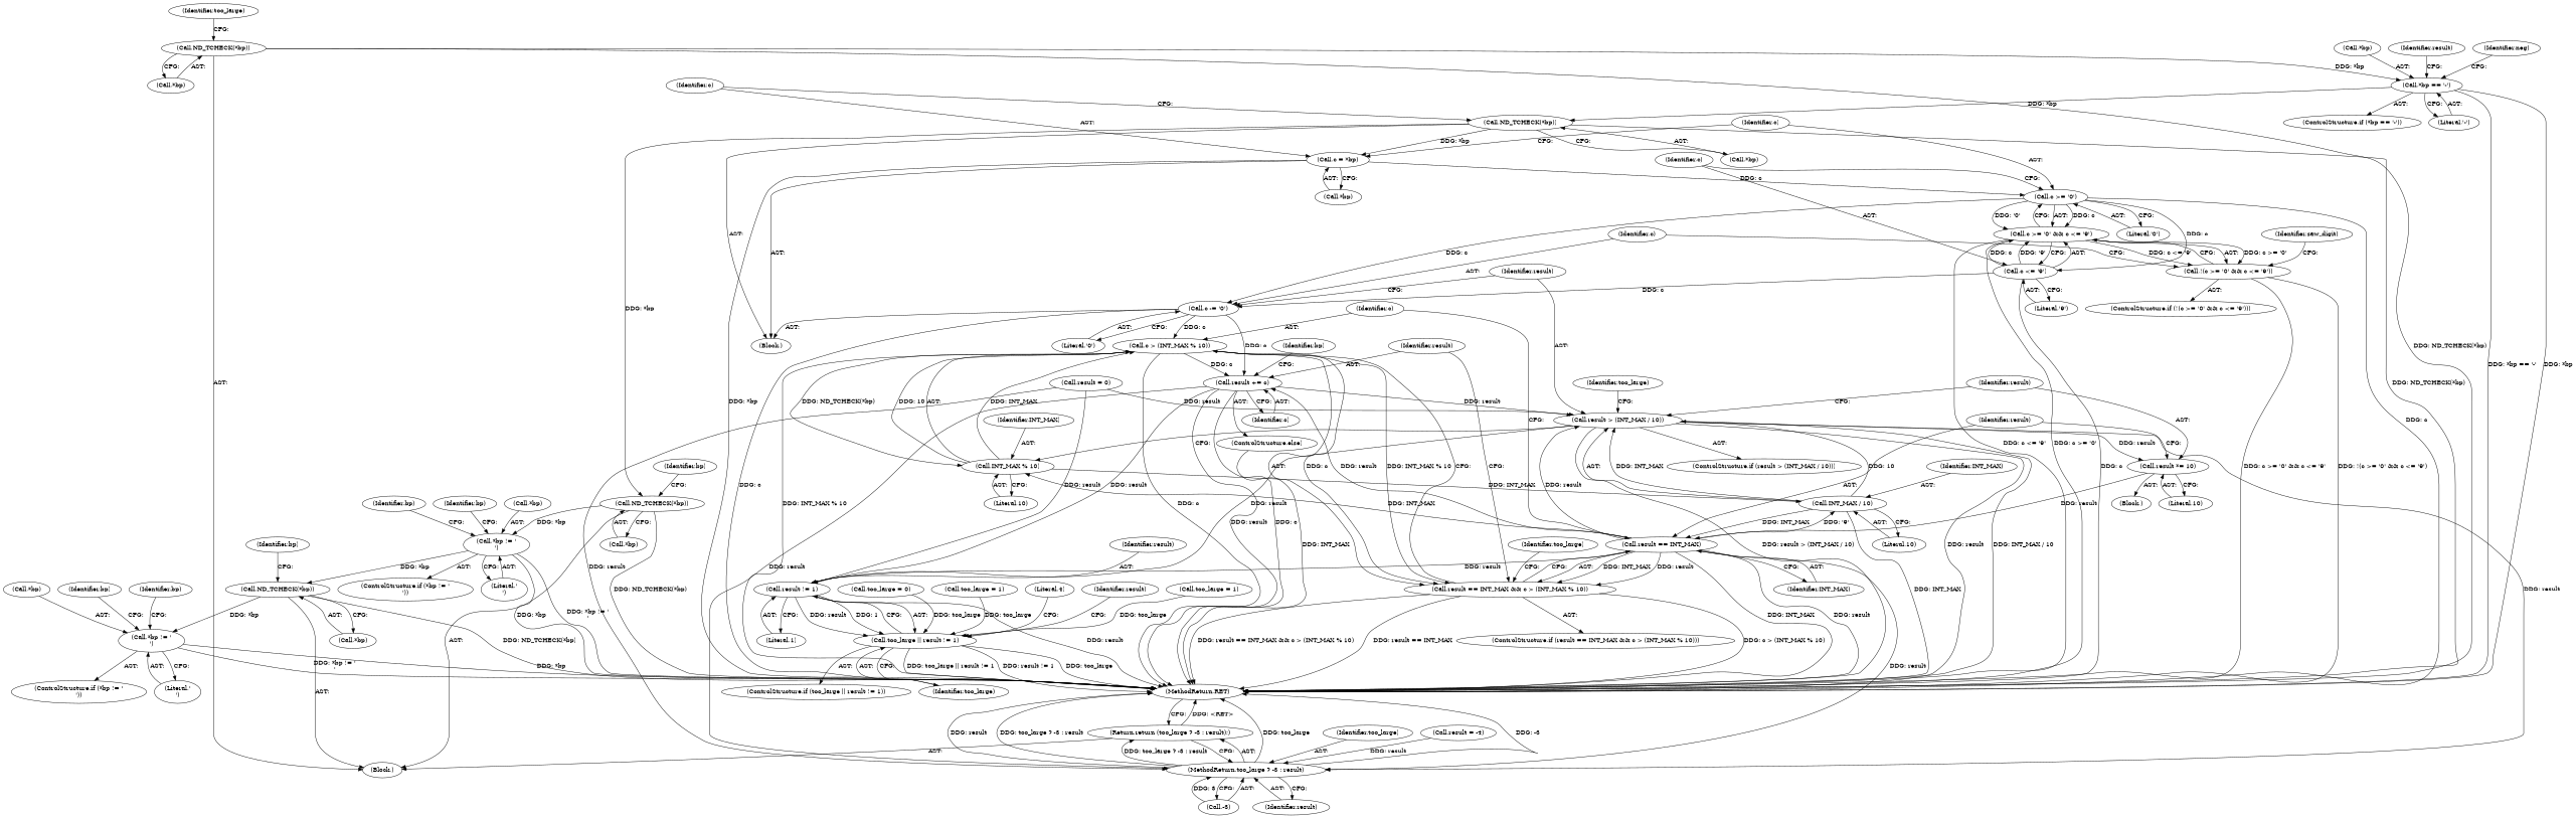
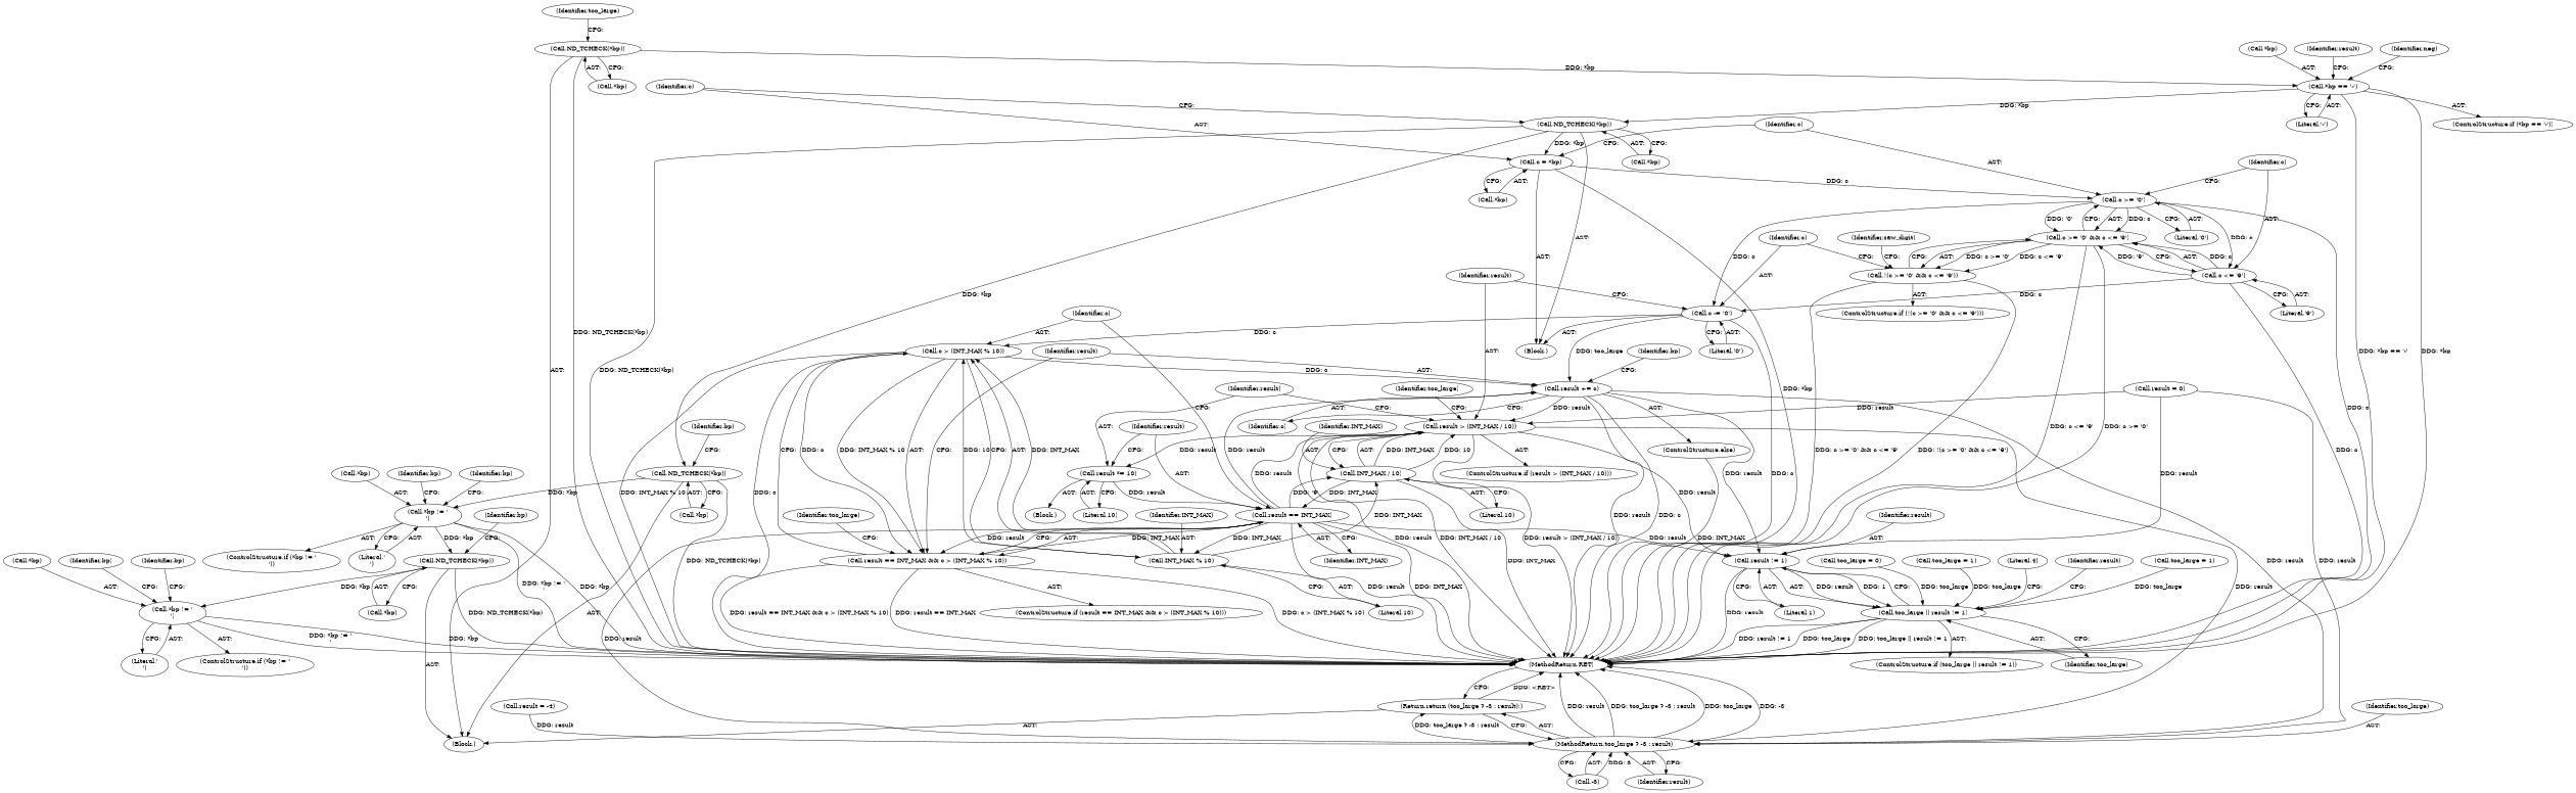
  digraph {
    n1 [label="(Call,*bp == '-')"]
    n2 [label="(Call,ND_TCHECK(*bp))"]
    n3 [label="(MethodReturn,RET)"]
    n4 [label="(Literal,'-')"]
    n5 [label="(ControlStructure,if (*bp == '-'))"]
    n6 [label="(Call,c = *bp)"]
    n7 [label="(Call,ND_TCHECK(*bp))"]
    n8 [label="(Call,*bp)"]
    n9 [label="(Block,)"]
    n10 [label="(Return,return (too_large ? -3 : result);)"]
    n11 [label="(Call,ND_TCHECK(*bp))"]
    n12 [label="(Block,)"]
    n13 [label="(Call,*bp)"]
    n14 [label="(Call,c >= '0')"]
    n15 [label="(Call,*bp)"]
    n16 [label="(Call,*bp != '\r')"]
    n17 [label="(Call,*bp)"]
    n18 [label="(Call,c >= '0' && c <= '9')"]
    n19 [label="(Call,c <= '9')"]
    n20 [label="(Call,c -= '0')"]
    n21 [label="(Literal,'0')"]
    n22 [label="(Call,!(c >= '0' && c <= '9'))"]
    n23 [label="(Literal,'9')"]
    n24 [label="(Call,c > (INT_MAX % 10))"]
    n25 [label="(Call,result += c)"]
    n26 [label="(Literal,'0')"]
    n27 [label="(ControlStructure,if (!(c >= '0' && c <= '9')))"]
    n28 [label="(Call,result == INT_MAX && c > (INT_MAX % 10))"]
    n29 [label="(Call,INT_MAX % 10)"]
    n30 [label="(Call,result > (INT_MAX / 10))"]
    n31 [label="(Call,result != 1)"]
    n32 [label="(MethodReturn,too_large ? -3 : result)"]
    n33 [label="(ControlStructure,else)"]
    n34 [label="(Identifier,c)"]
    n35 [label="(Call,result == INT_MAX)"]
    n36 [label="(ControlStructure,if (result == INT_MAX && c > (INT_MAX % 10)))"]
    n37 [label="(Call,INT_MAX / 10)"]
    n38 [label="(Literal,10)"]
    n39 [label="(Identifier,INT_MAX)"]
    n40 [label="(Call,result *= 10)"]
    n41 [label="(ControlStructure,if (result > (INT_MAX / 10)))"]
    n42 [label="(Call,too_large || result != 1)"]
    n43 [label="(Literal,1)"]
    n44 [label="(Call,-3)"]
    n45 [label="(Identifier,result)"]
    n46 [label="(Literal,10)"]
    n47 [label="(Block,)"]
    n48 [label="(Literal,10)"]
    n49 [label="(ControlStructure,if (too_large || result != 1))"]
    n50 [label="(Identifier,too_large)"]
    n51 [label="(Call,ND_TCHECK(*bp))"]
    n52 [label="(ControlStructure,if (*bp != '\r'))"]
    n53 [label="(Literal,'\r')"]
    n54 [label="(Call,*bp != '\n')"]
    n55 [label="(Call,*bp)"]
    n56 [label="(ControlStructure,if (*bp != '\n'))"]
    n57 [label="(Literal,'\n')"]
    n58 [label="(Identifier,bp)"]
    n59 [label="(Call,*bp)"]
    n60 [label="(Identifier,too_large)"]
    n61 [label="(Identifier,too_large)"]
    n62 [label="(Identifier,bp)"]
    n63 [label="(Call,too_large = 1)"]
    n64 [label="(Call,too_large = 0)"]
    n65 [label="(Identifier,result)"]
    n66 [label="(Identifier,too_large)"]
    n67 [label="(Identifier,INT_MAX)"]
    n68 [label="(Call,result = 0)"]
    n69 [label="(Identifier,neg)"]
    n70 [label="(Identifier,c)"]
    n71 [label="(Identifier,bp)"]
    n72 [label="(Identifier,bp)"]
    n73 [label="(Call,result = -4)"]
    n74 [label="(Identifier,c)"]
    n75 [label="(Call,too_large = 1)"]
    n76 [label="(Call,*bp)"]
    n77 [label="(Identifier,result)"]
    n78 [label="(Identifier,saw_digit)"]
    n79 [label="(Identifier,bp)"]
    n80 [label="(Identifier,c)"]
    n81 [label="(Identifier,result)"]
    n82 [label="(Identifier,too_large)"]
    n83 [label="(Literal,4)"]
    n84 [label="(Identifier,result)"]
    n85 [label="(Identifier,result)"]
    n86 [label="(Call,*bp)"]
    n87 [label="(Identifier,bp)"]
    n88 [label="(Identifier,c)"]
    n89 [label="(Identifier,INT_MAX)"]
    n90 [label="(Identifier,bp)"]
    n91 [label="(Identifier,result)"]
    n92 [label="(Identifier,result)"]
    n93 [label="(Identifier,c)"]
    n1 -> n2 [label="DDG: *bp"]
    n1 -> n3 [label="DDG: *bp == '-'"]
    n1 -> n3 [label="DDG: *bp"]
    n1 -> n4 [label="CFG: "]
    n1 -> n5 [label="AST: "]
    n2 -> n3 [label="DDG: ND_TCHECK(*bp)"]
    n2 -> n6 [label="DDG: *bp"]
    n2 -> n7 [label="DDG: *bp"]
    n2 -> n8 [label="CFG: "]
    n2 -> n9 [label="AST: "]
    n3 -> n10 [label="CFG: "]
    n4 -> n1 [label="AST: "]
    n6 -> n3 [label="DDG: *bp"]
    n6 -> n9 [label="AST: "]
    n6 -> n14 [label="DDG: c"]
    n6 -> n15 [label="CFG: "]
    n7 -> n3 [label="DDG: ND_TCHECK(*bp)"]
    n7 -> n12 [label="AST: "]
    n7 -> n16 [label="DDG: *bp"]
    n7 -> n17 [label="CFG: "]
    n8 -> n2 [label="AST: "]
    n10 -> n3 [label="DDG: <RET>"]
    n10 -> n12 [label="AST: "]
    n10 -> n32 [label="CFG: "]
    n11 -> n1 [label="DDG: *bp"]
    n11 -> n3 [label="DDG: ND_TCHECK(*bp)"]
    n11 -> n12 [label="AST: "]
    n11 -> n13 [label="CFG: "]
    n13 -> n11 [label="AST: "]
    n14 -> n3 [label="DDG: c"]
    n14 -> n18 [label="AST: "]
    n14 -> n18 [label="DDG: c"]
    n14 -> n18 [label="DDG: '0'"]
    n14 -> n19 [label="DDG: c"]
    n14 -> n20 [label="DDG: c"]
    n14 -> n21 [label="CFG: "]
    n15 -> n6 [label="AST: "]
    n16 -> n3 [label="DDG: *bp"]
    n16 -> n3 [label="DDG: *bp != '\r'"]
    n16 -> n51 [label="DDG: *bp"]
    n16 -> n52 [label="AST: "]
    n16 -> n53 [label="CFG: "]
    n17 -> n7 [label="AST: "]
    n18 -> n3 [label="DDG: c <= '9'"]
    n18 -> n3 [label="DDG: c >= '0'"]
    n18 -> n14 [label="CFG: "]
    n18 -> n19 [label="CFG: "]
    n18 -> n22 [label="AST: "]
    n18 -> n22 [label="DDG: c >= '0'"]
    n18 -> n22 [label="DDG: c <= '9'"]
    n19 -> n3 [label="DDG: c"]
    n19 -> n18 [label="AST: "]
    n19 -> n18 [label="DDG: c"]
    n19 -> n18 [label="DDG: '9'"]
    n19 -> n20 [label="DDG: c"]
    n19 -> n23 [label="CFG: "]
    n20 -> n3 [label="DDG: c"]
    n20 -> n9 [label="AST: "]
    n20 -> n24 [label="DDG: c"]
-   n20 -> n25 [label="DDG: c"]
+   n20 -> n25 [label="DDG: too_large"]
    n20 -> n26 [label="CFG: "]
    n21 -> n14 [label="AST: "]
    n22 -> n3 [label="DDG: c >= '0' && c <= '9'"]
    n22 -> n3 [label="DDG: !(c >= '0' && c <= '9')"]
    n22 -> n18 [label="CFG: "]
    n22 -> n27 [label="AST: "]
    n23 -> n19 [label="AST: "]
    n24 -> n3 [label="DDG: INT_MAX % 10"]
    n24 -> n3 [label="DDG: c"]
    n24 -> n25 [label="DDG: c"]
    n24 -> n28 [label="AST: "]
    n24 -> n28 [label="DDG: c"]
    n24 -> n28 [label="DDG: INT_MAX % 10"]
-   n24 -> n29 [label="DDG: ND_TCHECK(*bp)"]
+   n24 -> n29 [label="CFG: "]
    n25 -> n3 [label="DDG: result"]
    n25 -> n3 [label="DDG: c"]
    n25 -> n30 [label="DDG: result"]
    n25 -> n31 [label="DDG: result"]
    n25 -> n32 [label="DDG: result"]
    n25 -> n33 [label="AST: "]
    n25 -> n34 [label="CFG: "]
    n26 -> n20 [label="AST: "]
    n28 -> n3 [label="DDG: result == INT_MAX"]
    n28 -> n3 [label="DDG: c > (INT_MAX % 10)"]
    n28 -> n3 [label="DDG: result == INT_MAX && c > (INT_MAX % 10)"]
    n28 -> n24 [label="CFG: "]
    n28 -> n35 [label="CFG: "]
    n28 -> n36 [label="AST: "]
    n29 -> n24 [label="AST: "]
    n29 -> n24 [label="DDG: INT_MAX"]
    n29 -> n24 [label="DDG: 10"]
    n29 -> n37 [label="DDG: INT_MAX"]
    n29 -> n38 [label="CFG: "]
    n30 -> n3 [label="DDG: result"]
    n30 -> n3 [label="DDG: INT_MAX / 10"]
    n30 -> n3 [label="DDG: result > (INT_MAX / 10)"]
    n30 -> n31 [label="DDG: result"]
    n30 -> n32 [label="DDG: result"]
-   n30 -> n29 [label="CFG: "]
+   n30 -> n37 [label="CFG: "]
    n30 -> n40 [label="DDG: result"]
    n30 -> n41 [label="AST: "]
    n31 -> n3 [label="DDG: result"]
    n31 -> n42 [label="AST: "]
    n31 -> n42 [label="DDG: result"]
    n31 -> n42 [label="DDG: 1"]
    n31 -> n43 [label="CFG: "]
    n32 -> n3 [label="DDG: too_large"]
    n32 -> n3 [label="DDG: -3"]
    n32 -> n3 [label="DDG: result"]
    n32 -> n3 [label="DDG: too_large ? -3 : result"]
    n32 -> n10 [label="AST: "]
    n32 -> n10 [label="DDG: too_large ? -3 : result"]
    n32 -> n44 [label="CFG: "]
    n32 -> n45 [label="CFG: "]
    n33 -> n3 [label="DDG: INT_MAX"]
    n34 -> n25 [label="AST: "]
    n35 -> n3 [label="DDG: result"]
    n35 -> n3 [label="DDG: INT_MAX"]
    n35 -> n25 [label="DDG: result"]
    n35 -> n28 [label="AST: "]
    n35 -> n28 [label="DDG: result"]
    n35 -> n28 [label="DDG: INT_MAX"]
    n35 -> n29 [label="DDG: INT_MAX"]
    n35 -> n30 [label="DDG: result"]
    n35 -> n31 [label="DDG: result"]
    n35 -> n32 [label="DDG: result"]
    n35 -> n37 [label="DDG: '9'"]
    n35 -> n39 [label="CFG: "]
    n37 -> n3 [label="DDG: INT_MAX"]
    n37 -> n30 [label="AST: "]
    n37 -> n30 [label="DDG: INT_MAX"]
    n37 -> n30 [label="DDG: 10"]
    n37 -> n35 [label="DDG: INT_MAX"]
    n37 -> n48 [label="CFG: "]
    n38 -> n29 [label="AST: "]
    n39 -> n35 [label="AST: "]
    n40 -> n35 [label="DDG: result"]
    n40 -> n46 [label="CFG: "]
    n40 -> n47 [label="AST: "]
    n42 -> n3 [label="DDG: too_large"]
    n42 -> n3 [label="DDG: too_large || result != 1"]
    n42 -> n3 [label="DDG: result != 1"]
    n42 -> n31 [label="CFG: "]
    n42 -> n49 [label="AST: "]
    n42 -> n50 [label="CFG: "]
    n43 -> n31 [label="AST: "]
    n44 -> n32 [label="AST: "]
    n44 -> n32 [label="DDG: 3"]
    n45 -> n32 [label="AST: "]
    n46 -> n40 [label="AST: "]
    n48 -> n37 [label="AST: "]
    n50 -> n42 [label="AST: "]
    n51 -> n3 [label="DDG: ND_TCHECK(*bp)"]
    n51 -> n12 [label="AST: "]
    n51 -> n54 [label="DDG: *bp"]
    n51 -> n55 [label="CFG: "]
    n53 -> n16 [label="AST: "]
    n54 -> n3 [label="DDG: *bp"]
    n54 -> n3 [label="DDG: *bp != '\n'"]
    n54 -> n56 [label="AST: "]
    n54 -> n57 [label="CFG: "]
    n55 -> n51 [label="AST: "]
    n57 -> n54 [label="AST: "]
    n58 -> n16 [label="CFG: "]
    n59 -> n54 [label="AST: "]
    n60 -> n28 [label="CFG: "]
    n61 -> n11 [label="CFG: "]
    n62 -> n25 [label="CFG: "]
    n63 -> n42 [label="DDG: too_large"]
    n64 -> n42 [label="DDG: too_large"]
    n65 -> n1 [label="CFG: "]
    n66 -> n32 [label="AST: "]
    n67 -> n29 [label="AST: "]
    n68 -> n30 [label="DDG: result"]
    n68 -> n31 [label="DDG: result"]
    n68 -> n32 [label="DDG: result"]
    n69 -> n1 [label="CFG: "]
    n70 -> n14 [label="CFG: "]
    n70 -> n19 [label="AST: "]
    n71 -> n16 [label="CFG: "]
    n72 -> n54 [label="CFG: "]
    n73 -> n32 [label="DDG: result"]
    n74 -> n24 [label="AST: "]
    n74 -> n35 [label="CFG: "]
    n75 -> n42 [label="DDG: too_large"]
    n76 -> n1 [label="AST: "]
    n77 -> n31 [label="AST: "]
    n78 -> n22 [label="CFG: "]
    n79 -> n51 [label="CFG: "]
    n80 -> n6 [label="CFG: "]
    n80 -> n14 [label="AST: "]
    n81 -> n30 [label="CFG: "]
    n81 -> n40 [label="AST: "]
    n82 -> n30 [label="CFG: "]
    n83 -> n42 [label="CFG: "]
    n84 -> n42 [label="CFG: "]
    n85 -> n25 [label="AST: "]
    n85 -> n28 [label="CFG: "]
    n86 -> n16 [label="AST: "]
    n87 -> n54 [label="CFG: "]
    n88 -> n2 [label="CFG: "]
    n88 -> n6 [label="AST: "]
    n89 -> n37 [label="AST: "]
    n90 -> n7 [label="CFG: "]
    n91 -> n35 [label="AST: "]
    n91 -> n40 [label="CFG: "]
    n92 -> n20 [label="CFG: "]
    n92 -> n30 [label="AST: "]
    n93 -> n20 [label="AST: "]
    n93 -> n22 [label="CFG: "]
  }
